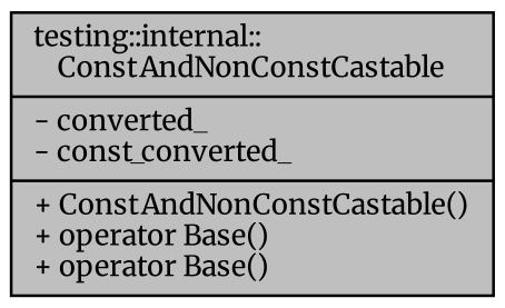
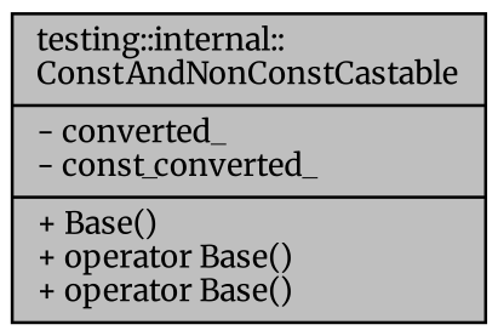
  digraph {
    fontname=Merriweather
-   n1 [color=black fillcolor=grey75 fontcolor=black fontname=Merriweather fontsize=10 height=0.2 label="{testing::internal::\lConstAndNonConstCastable\n|- converted_\l- const_converted_\l|+ ConstAndNonConstCastable()\l+ operator Base()\l+ operator Base()\l}" shape=record style=filled width=0.4]
+   n1 [color=black fillcolor=grey75 fontcolor=black fontname=Merriweather fontsize=10 height=0.2 label="{testing::internal::\lConstAndNonConstCastable\n|- converted_\l- const_converted_\l|+ Base()\l+ operator Base()\l+ operator Base()\l}" shape=record style=filled width=0.4]
  }
